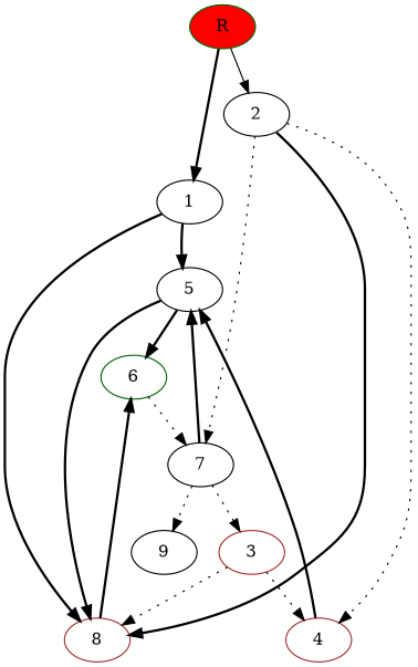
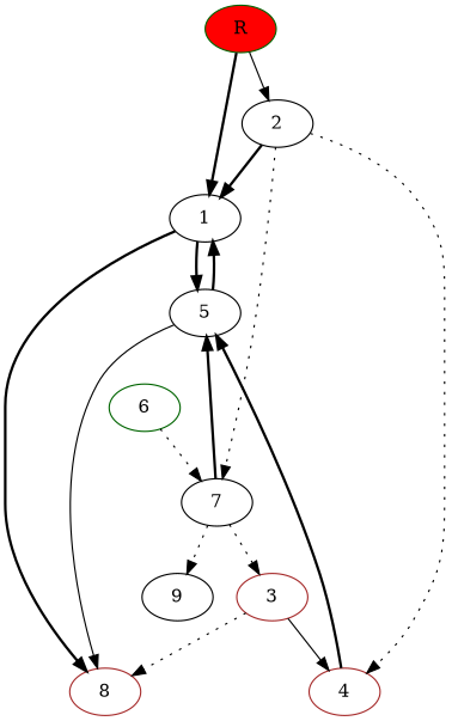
  digraph {
    node [color=black]
    edge [style=bold]
    1
    5
    8 [color=brown]
    6 [color=darkgreen]
    2
    4 [color=brown]
    7
    3 [color=brown]
    9
    R [color=darkgreen fillcolor="#ff0000" style=filled]
    1 -> 5
    1 -> 8
-   5 -> 6
-   5 -> 8
-   8 -> 6
+   5 -> 1
+   5 -> 8 [style=solid]
    6 -> 7 [style=dotted]
-   2 -> 8
+   2 -> 1
    2 -> 4 [style=dotted]
    2 -> 7 [style=dotted]
    4 -> 5
    7 -> 5
    7 -> 3 [style=dotted]
    7 -> 9 [style=dotted]
    3 -> 8 [style=dotted]
-   3 -> 4 [style=dotted]
+   3 -> 4 [style=solid]
    R -> 1
    R -> 2 [style=solid]
  }
